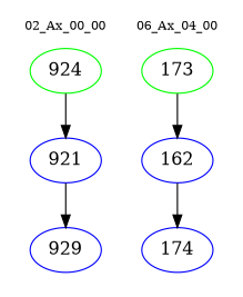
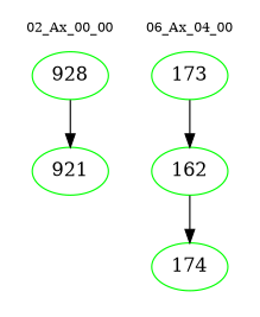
  digraph {
    node [color=blue]
    edge [color=black]
-   n1 [color=green label=924]
-   n2 [label=921]
-   n3 [label=929]
+   n1 [color=green label=928]
+   n2 [color=green label=921]
    n4 [color=green label=173]
-   n5 [label=162]
-   n6 [label=174]
+   n5 [color=green label=162]
+   n6 [color=green label=174]
    subgraph cluster_1 {
      color=white
      fontsize=10
      label="02_Ax_00_00"
      n1
      n2
-     n3
    }
    subgraph cluster_2 {
      color=white
      fontsize=10
      label="06_Ax_04_00"
      n4
      n5
      n6
    }
    n1 -> n2
-   n2 -> n3
    n4 -> n5
    n5 -> n6
  }
